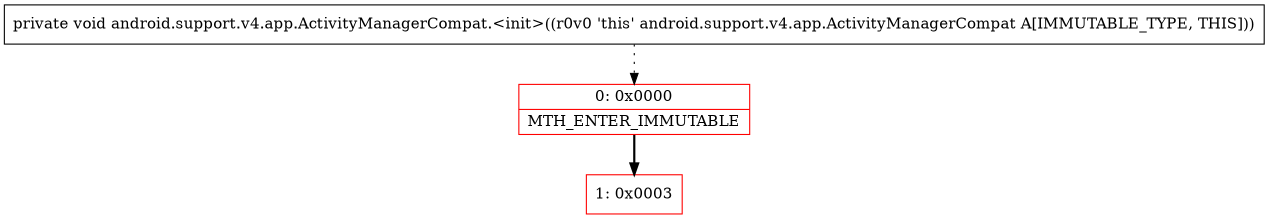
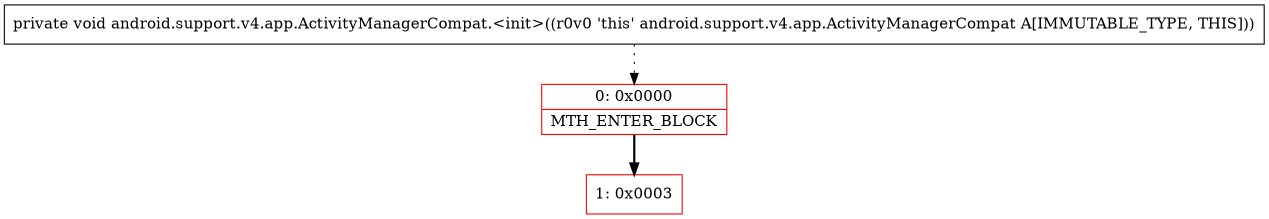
  digraph {
    node [color=red shape=record]
    edge [color=black]
-   n1 [label="{0\:\ 0x0000|MTH_ENTER_IMMUTABLE\l}"]
+   n1 [label="{0\:\ 0x0000|MTH_ENTER_BLOCK\l}"]
    n2 [label="{1\:\ 0x0003}"]
    n3 [label="{private void android.support.v4.app.ActivityManagerCompat.\<init\>((r0v0 'this' android.support.v4.app.ActivityManagerCompat A[IMMUTABLE_TYPE, THIS])) }" color=""]
    subgraph cluster_1 {
      label="R(0)"
    }
    n1 -> n2 [style=bold]
    n3 -> n1 [style=dotted]
  }
